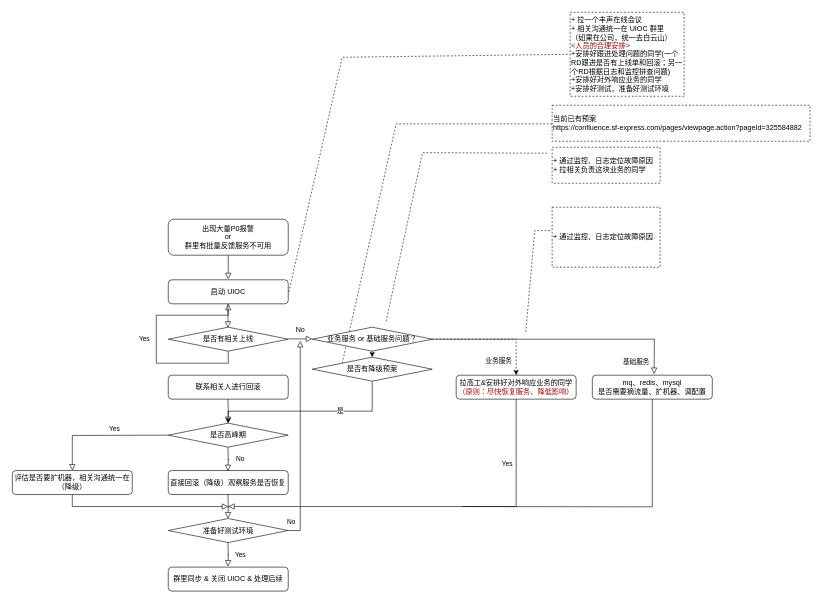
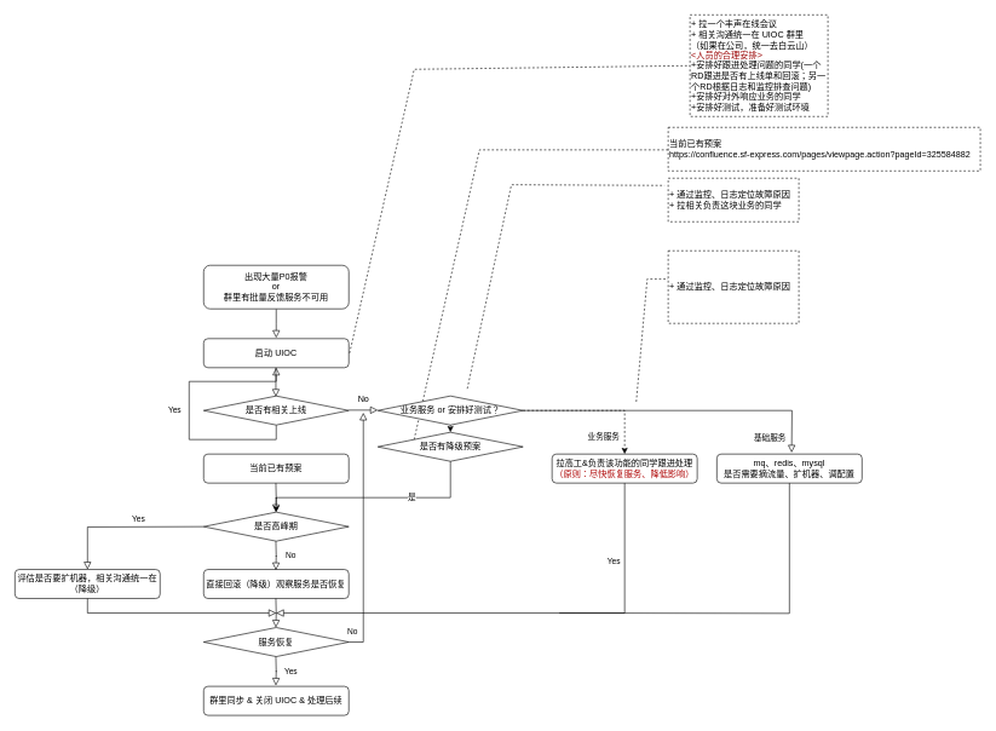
  <mxCell id="0" />
  <mxCell id="1" parent="0" />
  <mxCell id="2" value="" style="rounded=0;html=1;jettySize=auto;orthogonalLoop=1;fontSize=11;endArrow=block;endFill=0;endSize=8;strokeWidth=1;shadow=0;labelBackgroundColor=none;edgeStyle=orthogonalEdgeStyle;" parent="1" edge="1"><mxGeometry relative="1" as="geometry"><mxPoint x="380" y="425" as="sourcePoint" /><mxPoint x="380" y="465" as="targetPoint" /><Array as="points"><mxPoint x="380" y="445" /><mxPoint x="380" y="445" /></Array></mxGeometry></mxCell>
  <mxCell id="3" value="出现大量P0报警&lt;br&gt;or&lt;br&gt;群里有批量反馈服务不可用" style="rounded=1;whiteSpace=wrap;html=1;fontSize=12;glass=0;strokeWidth=1;shadow=0;" parent="1" vertex="1"><mxGeometry x="280" y="365" width="200" height="60" as="geometry" /></mxCell>
  <mxCell id="4" value="Yes" style="edgeStyle=orthogonalEdgeStyle;rounded=0;html=1;jettySize=auto;orthogonalLoop=1;fontSize=11;endArrow=block;endFill=0;endSize=8;strokeWidth=1;shadow=0;labelBackgroundColor=none;exitX=0.5;exitY=1;exitDx=0;exitDy=0;" parent="1" source="9" target="6" edge="1"><mxGeometry y="20" relative="1" as="geometry"><mxPoint as="offset" /><mxPoint x="480" y="565" as="sourcePoint" /></mxGeometry></mxCell>
- <mxCell id="5" value="联系相关人进行回滚" style="rounded=1;whiteSpace=wrap;html=1;fontSize=12;glass=0;strokeWidth=1;shadow=0;" parent="1" vertex="1"><mxGeometry x="280" y="625" width="200" height="40" as="geometry" /></mxCell>
+ <mxCell id="5" value="当前已有预案" style="rounded=1;whiteSpace=wrap;html=1;fontSize=12;glass=0;strokeWidth=1;shadow=0;" parent="1" vertex="1"><mxGeometry x="280" y="625" width="200" height="40" as="geometry" /></mxCell>
  <mxCell id="6" value="启动 UIOC" style="rounded=1;whiteSpace=wrap;html=1;" parent="1" vertex="1"><mxGeometry x="280" y="466" width="200" height="40" as="geometry" /></mxCell>
  <mxCell id="7" value="" style="endArrow=none;dashed=1;html=1;rounded=0;entryX=0;entryY=0.5;entryDx=0;entryDy=0;" parent="1" target="8" edge="1"><mxGeometry width="50" height="50" relative="1" as="geometry"><mxPoint x="481" y="486" as="sourcePoint" /><mxPoint x="601" y="486" as="targetPoint" /><Array as="points"><mxPoint x="570" y="95" /></Array></mxGeometry></mxCell>
  <mxCell id="8" value="+ 拉一个丰声在线会议&lt;br&gt;+ 相关沟通统一在 UIOC 群里&lt;br&gt;（如果在公司，统一去白云山）&lt;br&gt;&lt;font style=&quot;border-color: var(--border-color);&quot; color=&quot;#990000&quot;&gt;&amp;lt;人员的合理安排&amp;gt;&lt;/font&gt;&lt;br style=&quot;border-color: var(--border-color);&quot;&gt;+安排好跟进处理问题的同学(一个RD跟进是否有上线单和回滚；另一个RD根据日志和监控排查问题)&lt;br style=&quot;border-color: var(--border-color);&quot;&gt;+安排好对外响应业务的同学&lt;br style=&quot;border-color: var(--border-color);&quot;&gt;+安排好测试，准备好测试环境" style="rounded=0;whiteSpace=wrap;html=1;align=left;dashed=1;" parent="1" vertex="1"><mxGeometry x="950" y="20" width="190" height="140" as="geometry" /></mxCell>
  <mxCell id="9" value="是否有相关上线" style="rhombus;whiteSpace=wrap;html=1;" parent="1" vertex="1"><mxGeometry x="280" y="545" width="200" height="40" as="geometry" /></mxCell>
  <mxCell id="10" value="" style="rounded=0;html=1;jettySize=auto;orthogonalLoop=1;fontSize=11;endArrow=block;endFill=0;endSize=8;strokeWidth=1;shadow=0;labelBackgroundColor=none;edgeStyle=orthogonalEdgeStyle;" parent="1" edge="1"><mxGeometry relative="1" as="geometry"><mxPoint x="379.5" y="506" as="sourcePoint" /><mxPoint x="379.5" y="546" as="targetPoint" /><Array as="points"><mxPoint x="379.5" y="526" /><mxPoint x="379.5" y="526" /></Array></mxGeometry></mxCell>
  <mxCell id="11" value="是否高峰期" style="rhombus;whiteSpace=wrap;html=1;" parent="1" vertex="1"><mxGeometry x="280" y="705" width="200" height="40" as="geometry" /></mxCell>
  <mxCell id="12" value="No" style="edgeStyle=orthogonalEdgeStyle;rounded=0;html=1;jettySize=auto;orthogonalLoop=1;fontSize=11;endArrow=block;endFill=0;endSize=8;strokeWidth=1;shadow=0;labelBackgroundColor=none;exitX=0.5;exitY=1;exitDx=0;exitDy=0;" parent="1" edge="1"><mxGeometry x="1" y="63" relative="1" as="geometry"><mxPoint x="-42" y="58" as="offset" /><mxPoint x="379.5" y="665" as="sourcePoint" /><mxPoint x="379.5" y="705" as="targetPoint" /></mxGeometry></mxCell>
  <mxCell id="13" value="直接回滚（降级）观察服务是否恢复" style="rounded=1;whiteSpace=wrap;html=1;fontSize=12;glass=0;strokeWidth=1;shadow=0;" parent="1" vertex="1"><mxGeometry x="280" y="784" width="200" height="40" as="geometry" /></mxCell>
  <mxCell id="14" value="" style="edgeStyle=orthogonalEdgeStyle;rounded=0;html=1;jettySize=auto;orthogonalLoop=1;fontSize=11;endArrow=block;endFill=0;endSize=8;strokeWidth=1;shadow=0;labelBackgroundColor=none;exitX=0.5;exitY=1;exitDx=0;exitDy=0;" parent="1" edge="1"><mxGeometry x="1" y="81" relative="1" as="geometry"><mxPoint x="-40" y="68" as="offset" /><mxPoint x="379.5" y="745" as="sourcePoint" /><mxPoint x="379.5" y="785" as="targetPoint" /></mxGeometry></mxCell>
  <mxCell id="15" value="Yes" style="edgeStyle=orthogonalEdgeStyle;rounded=0;html=1;jettySize=auto;orthogonalLoop=1;fontSize=11;endArrow=block;endFill=0;endSize=8;strokeWidth=1;shadow=0;labelBackgroundColor=none;entryX=0.5;entryY=0;entryDx=0;entryDy=0;" parent="1" target="16" edge="1"><mxGeometry x="-0.176" y="-10" relative="1" as="geometry"><mxPoint as="offset" /><mxPoint x="280" y="725" as="sourcePoint" /><mxPoint x="560" y="725" as="targetPoint" /></mxGeometry></mxCell>
  <mxCell id="16" value="评估是否要扩机器，相关沟通统一在（降级）" style="rounded=1;whiteSpace=wrap;html=1;fontSize=12;glass=0;strokeWidth=1;shadow=0;" parent="1" vertex="1"><mxGeometry x="20" y="784" width="200" height="40" as="geometry" /></mxCell>
  <mxCell id="17" value="" style="rounded=0;html=1;jettySize=auto;orthogonalLoop=1;fontSize=11;endArrow=block;endFill=0;endSize=8;strokeWidth=1;shadow=0;labelBackgroundColor=none;edgeStyle=orthogonalEdgeStyle;exitX=0.5;exitY=1;exitDx=0;exitDy=0;" parent="1" source="16" edge="1"><mxGeometry y="20" relative="1" as="geometry"><mxPoint as="offset" /><mxPoint x="660" y="825" as="sourcePoint" /><mxPoint x="380" y="844" as="targetPoint" /><Array as="points"><mxPoint x="120" y="844" /></Array></mxGeometry></mxCell>
  <mxCell id="18" value="" style="edgeStyle=orthogonalEdgeStyle;rounded=0;html=1;jettySize=auto;orthogonalLoop=1;fontSize=11;endArrow=block;endFill=0;endSize=8;strokeWidth=1;shadow=0;labelBackgroundColor=none;exitX=0.5;exitY=1;exitDx=0;exitDy=0;" parent="1" edge="1"><mxGeometry x="1" y="65" relative="1" as="geometry"><mxPoint x="-24" y="49" as="offset" /><mxPoint x="379.5" y="824" as="sourcePoint" /><mxPoint x="379.5" y="864" as="targetPoint" /></mxGeometry></mxCell>
- <mxCell id="19" value="准备好测试环境" style="rhombus;whiteSpace=wrap;html=1;" parent="1" vertex="1"><mxGeometry x="280" y="864" width="200" height="40" as="geometry" /></mxCell>
+ <mxCell id="19" value="服务恢复" style="rhombus;whiteSpace=wrap;html=1;" parent="1" vertex="1"><mxGeometry x="280" y="864" width="200" height="40" as="geometry" /></mxCell>
  <mxCell id="20" value="Yes" style="edgeStyle=orthogonalEdgeStyle;rounded=0;html=1;jettySize=auto;orthogonalLoop=1;fontSize=11;endArrow=block;endFill=0;endSize=8;strokeWidth=1;shadow=0;labelBackgroundColor=none;exitX=0.5;exitY=1;exitDx=0;exitDy=0;" parent="1" edge="1"><mxGeometry x="0.048" y="20" relative="1" as="geometry"><mxPoint as="offset" /><mxPoint x="379.5" y="904" as="sourcePoint" /><mxPoint x="379.5" y="944" as="targetPoint" /></mxGeometry></mxCell>
  <mxCell id="21" value="群里同步 &amp;amp; 关闭 UIOC &amp;amp; 处理后续" style="rounded=1;whiteSpace=wrap;html=1;fontSize=12;glass=0;strokeWidth=1;shadow=0;" parent="1" vertex="1"><mxGeometry x="280" y="945" width="200" height="40" as="geometry" /></mxCell>
  <mxCell id="22" value="" style="rounded=0;html=1;jettySize=auto;orthogonalLoop=1;fontSize=11;endArrow=block;endFill=0;endSize=8;strokeWidth=1;shadow=0;labelBackgroundColor=none;edgeStyle=orthogonalEdgeStyle;" parent="1" edge="1"><mxGeometry y="20" relative="1" as="geometry"><mxPoint as="offset" /><mxPoint x="480" y="564.5" as="sourcePoint" /><mxPoint x="520" y="564.5" as="targetPoint" /><Array as="points"><mxPoint x="520" y="564.5" /></Array></mxGeometry></mxCell>
  <mxCell id="23" value="No" style="text;html=1;align=center;verticalAlign=middle;resizable=0;points=[];autosize=1;strokeColor=none;fillColor=none;" parent="1" vertex="1"><mxGeometry x="480" y="535" width="40" height="30" as="geometry" /></mxCell>
  <mxCell id="24" value="" style="endArrow=none;dashed=1;html=1;rounded=0;" parent="1" edge="1"><mxGeometry width="50" height="50" relative="1" as="geometry"><mxPoint x="643.243" y="535" as="sourcePoint" /><mxPoint x="915" y="255" as="targetPoint" /><Array as="points"><mxPoint x="704" y="254" /></Array></mxGeometry></mxCell>
  <mxCell id="25" value="+ 通过监控、日志定位故障原因&lt;br&gt;+ 拉相关负责这块业务的同学&lt;br&gt;" style="rounded=0;whiteSpace=wrap;html=1;align=left;dashed=1;" parent="1" vertex="1"><mxGeometry x="920" y="245" width="180" height="60" as="geometry" /></mxCell>
- <mxCell id="26" value="拉高工&amp;amp;安排好对外响应业务的同学&lt;br&gt;&lt;font color=&quot;#ad0000&quot;&gt;（原则：尽快恢复服务、降低影响）&lt;/font&gt;" style="rounded=1;whiteSpace=wrap;html=1;fontSize=12;glass=0;strokeWidth=1;shadow=0;" parent="1" vertex="1"><mxGeometry x="760" y="625" width="200" height="40" as="geometry" /></mxCell>
+ <mxCell id="26" value="拉高工&amp;amp;负责该功能的同学跟进处理&lt;br&gt;&lt;font color=&quot;#ad0000&quot;&gt;（原则：尽快恢复服务、降低影响）&lt;/font&gt;" style="rounded=1;whiteSpace=wrap;html=1;fontSize=12;glass=0;strokeWidth=1;shadow=0;" parent="1" vertex="1"><mxGeometry x="760" y="625" width="200" height="40" as="geometry" /></mxCell>
  <mxCell id="27" value="Yes" style="edgeStyle=orthogonalEdgeStyle;rounded=0;html=1;jettySize=auto;orthogonalLoop=1;fontSize=11;endArrow=block;endFill=0;endSize=8;strokeWidth=1;shadow=0;labelBackgroundColor=none;exitX=0.5;exitY=1;exitDx=0;exitDy=0;" parent="1" edge="1" source="26"><mxGeometry x="-0.672" y="-15" relative="1" as="geometry"><mxPoint as="offset" /><mxPoint x="769" y="664" as="sourcePoint" /><mxPoint x="380" y="844" as="targetPoint" /><Array as="points"><mxPoint x="860" y="844" /></Array></mxGeometry></mxCell>
  <mxCell id="28" value="No" style="edgeStyle=orthogonalEdgeStyle;rounded=0;html=1;jettySize=auto;orthogonalLoop=1;fontSize=11;endArrow=block;endFill=0;endSize=8;strokeWidth=1;shadow=0;labelBackgroundColor=none;entryX=0.5;entryY=1.1;entryDx=0;entryDy=0;entryPerimeter=0;" parent="1" target="23" edge="1"><mxGeometry x="-0.97" y="14" relative="1" as="geometry"><mxPoint as="offset" /><mxPoint x="480" y="884" as="sourcePoint" /><mxPoint x="500" y="704" as="targetPoint" /><Array as="points"><mxPoint x="500" y="884" /></Array></mxGeometry></mxCell>
  <mxCell id="29" value="基础服务" style="edgeStyle=orthogonalEdgeStyle;rounded=0;html=1;jettySize=auto;orthogonalLoop=1;fontSize=11;endArrow=block;endFill=0;endSize=8;strokeWidth=1;shadow=0;labelBackgroundColor=none;exitX=1;exitY=0.5;exitDx=0;exitDy=0;" parent="1" source="38" edge="1"><mxGeometry x="0.911" y="-30" relative="1" as="geometry"><mxPoint as="offset" /><mxPoint x="990" y="565" as="sourcePoint" /><mxPoint x="1090" y="623" as="targetPoint" /></mxGeometry></mxCell>
  <mxCell id="30" value="mq、redis、mysql&lt;br&gt;是否需要摘流量、扩机器、调配置" style="rounded=1;whiteSpace=wrap;html=1;fontSize=12;glass=0;strokeWidth=1;shadow=0;" parent="1" vertex="1"><mxGeometry x="987" y="625" width="200" height="40" as="geometry" /></mxCell>
  <mxCell id="31" value="" style="endArrow=none;html=1;rounded=0;entryX=0.5;entryY=1;entryDx=0;entryDy=0;edgeStyle=orthogonalEdgeStyle;" parent="1" edge="1" target="30"><mxGeometry width="50" height="50" relative="1" as="geometry"><mxPoint x="770" y="844" as="sourcePoint" /><mxPoint x="1050" y="664" as="targetPoint" /></mxGeometry></mxCell>
  <mxCell id="32" value="" style="endArrow=none;dashed=1;html=1;rounded=0;" parent="1" edge="1"><mxGeometry width="50" height="50" relative="1" as="geometry"><mxPoint x="876" y="553" as="sourcePoint" /><mxPoint x="920" y="384" as="targetPoint" /><Array as="points"><mxPoint x="891" y="384" /></Array></mxGeometry></mxCell>
  <mxCell id="33" value="+ 通过监控、日志定位故障原因" style="rounded=0;whiteSpace=wrap;html=1;align=left;dashed=1;" parent="1" vertex="1"><mxGeometry x="920" y="345" width="180" height="100" as="geometry" /></mxCell>
  <mxCell id="34" value="当前已有预案&lt;br&gt;https://confluence.sf-express.com/pages/viewpage.action?pageId=325584882" style="rounded=0;whiteSpace=wrap;html=1;align=left;dashed=1;" parent="1" vertex="1"><mxGeometry x="920" y="175" width="430" height="60" as="geometry" /></mxCell>
  <mxCell id="35" value="" style="endArrow=none;dashed=1;html=1;rounded=0;exitX=0;exitY=0;exitDx=0;exitDy=0;" parent="1" edge="1" source="39"><mxGeometry width="50" height="50" relative="1" as="geometry"><mxPoint x="580" y="535" as="sourcePoint" /><mxPoint x="920" y="206" as="targetPoint" /><Array as="points"><mxPoint x="660" y="206" /><mxPoint x="804" y="206" /></Array></mxGeometry></mxCell>
  <mxCell id="36" value="" style="endArrow=classic;html=1;rounded=0;exitX=1;exitY=0.5;exitDx=0;exitDy=0;entryX=0.5;entryY=0;entryDx=0;entryDy=0;edgeStyle=orthogonalEdgeStyle;dashed=1;" edge="1" parent="1" source="38" target="26"><mxGeometry width="50" height="50" relative="1" as="geometry"><mxPoint x="890" y="585" as="sourcePoint" /><mxPoint x="760" y="575" as="targetPoint" /></mxGeometry></mxCell>
  <mxCell id="37" value="业务服务" style="edgeLabel;html=1;align=center;verticalAlign=middle;resizable=0;points=[];" vertex="1" connectable="0" parent="36"><mxGeometry x="0.712" y="-1" relative="1" as="geometry"><mxPoint x="-29" y="5" as="offset" /></mxGeometry></mxCell>
- <mxCell id="38" value="业务服务 or 基础服务问题？" style="rhombus;whiteSpace=wrap;html=1;" vertex="1" parent="1"><mxGeometry x="520" y="545" width="200" height="40" as="geometry" /></mxCell>
+ <mxCell id="38" value="业务服务 or 安排好测试？" style="rhombus;whiteSpace=wrap;html=1;" vertex="1" parent="1"><mxGeometry x="520" y="545" width="200" height="40" as="geometry" /></mxCell>
  <mxCell id="39" value="是否有降级预案" style="rhombus;whiteSpace=wrap;html=1;" vertex="1" parent="1"><mxGeometry x="520" y="595" width="200" height="40" as="geometry" /></mxCell>
  <mxCell id="40" value="" style="endArrow=classic;html=1;rounded=0;exitX=0.5;exitY=1;exitDx=0;exitDy=0;" edge="1" parent="1" source="38" target="39"><mxGeometry width="50" height="50" relative="1" as="geometry"><mxPoint x="670" y="575" as="sourcePoint" /><mxPoint x="720" y="525" as="targetPoint" /></mxGeometry></mxCell>
  <mxCell id="41" value="" style="endArrow=classic;html=1;rounded=0;exitX=0.5;exitY=1;exitDx=0;exitDy=0;edgeStyle=orthogonalEdgeStyle;" edge="1" parent="1" source="39"><mxGeometry width="50" height="50" relative="1" as="geometry"><mxPoint x="670" y="575" as="sourcePoint" /><mxPoint x="380" y="705" as="targetPoint" /><Array as="points"><mxPoint x="620" y="685" /><mxPoint x="380" y="685" /></Array></mxGeometry></mxCell>
  <mxCell id="42" value="是" style="edgeLabel;html=1;align=center;verticalAlign=middle;resizable=0;points=[];" vertex="1" connectable="0" parent="41"><mxGeometry x="-0.328" y="-1" relative="1" as="geometry"><mxPoint as="offset" /></mxGeometry></mxCell>
